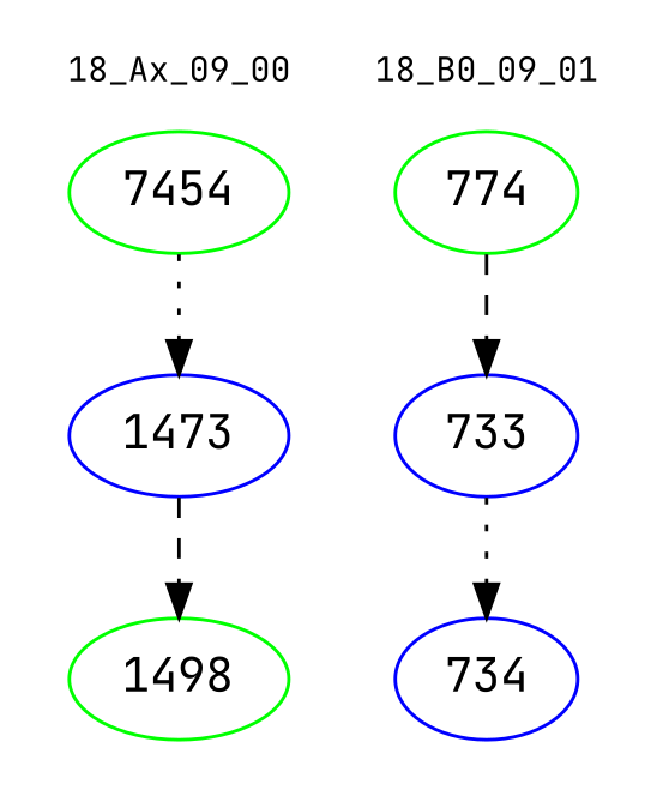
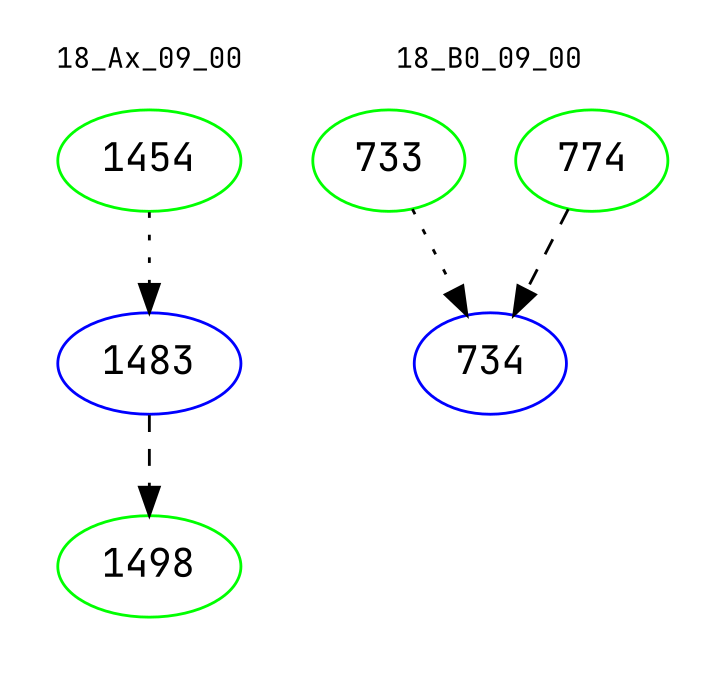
  digraph {
    fontname="JetBrains Mono"
    node [color=green fontname="JetBrains Mono"]
    edge [color=black fontname="JetBrains Mono" style=dotted]
-   n1 [label=7454]
-   n2 [color=blue label=1473]
+   n1 [label=1454]
+   n2 [color=blue label=1483]
    n3 [label=1498]
    n4 [label=774]
-   n5 [color=blue label=733]
+   n5 [label=733]
    n6 [color=blue label=734]
    subgraph cluster_1 {
      color=white
      fontsize=10
      label="18_Ax_09_00"
      n1
      n2
      n3
    }
    subgraph cluster_2 {
      color=white
      fontsize=10
-     label="18_B0_09_01"
+     label="18_B0_09_00"
      n4
      n5
      n6
    }
    n1 -> n2
    n2 -> n3 [style=dashed]
-   n4 -> n5 [style=dashed]
+   n4 -> n6 [style=dashed]
    n5 -> n6
  }
